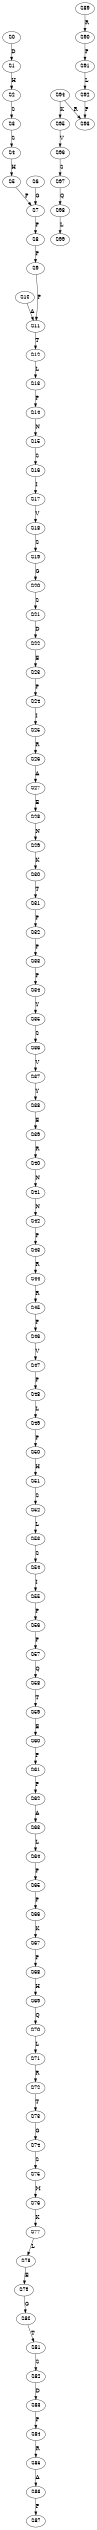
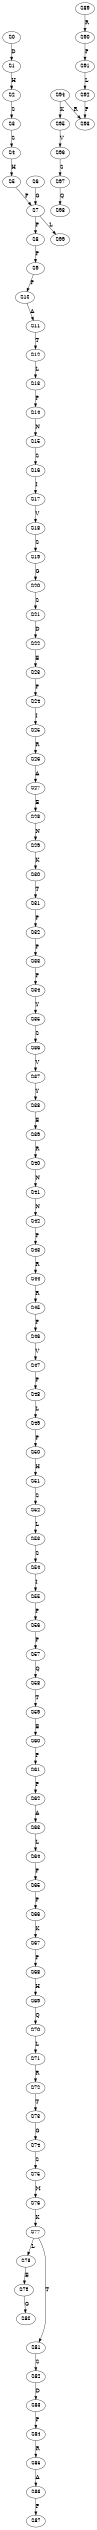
  strict digraph {
    S0
    S1
    S2
    S3
    S4
    S5
    S7
    S6
    S8
    S9
    S10
    S11
    S12
    S13
    S14
    S15
    S16
    S17
    S18
    S19
    S20
    S21
    S22
    S23
    S24
    S25
    S26
    S27
    S28
    S29
    S30
    S31
    S32
    S33
    S34
    S35
    S36
    S37
    S38
    S39
    S40
    S41
    S42
    S43
    S44
    S45
    S46
    S47
    S48
    S49
    S50
    S51
    S52
    S53
    S54
    S55
    S56
    S57
    S58
    S59
    S60
    S61
    S62
    S63
    S64
    S65
    S66
    S67
    S68
    S69
    S70
    S71
    S72
    S73
    S74
    S75
    S76
    S77
    S78
    S79
    S80
    S81
    S82
    S83
    S84
    S85
    S86
    S87
    S89
    S90
    S91
    S92
    S93
    S94
    S95
    S96
    S97
    S98
    S99
    S0 -> S1 [label=D]
    S1 -> S2 [label=H]
    S2 -> S3 [label=S]
    S3 -> S4 [label=S]
    S4 -> S5 [label=H]
    S5 -> S7 [label=P]
    S7 -> S8 [label=P]
    S6 -> S7 [label=G]
    S8 -> S9 [label=P]
-   S9 -> S11 [label=P]
+   S9 -> S10 [label=P]
    S10 -> S11 [label=A]
    S11 -> S12 [label=T]
    S12 -> S13 [label=L]
    S13 -> S14 [label=P]
    S14 -> S15 [label=N]
    S15 -> S16 [label=S]
    S16 -> S17 [label=I]
    S17 -> S18 [label=V]
    S18 -> S19 [label=S]
    S19 -> S20 [label=G]
    S20 -> S21 [label=S]
    S21 -> S22 [label=D]
    S22 -> S23 [label=E]
    S23 -> S24 [label=P]
    S24 -> S25 [label=I]
    S25 -> S26 [label=R]
    S26 -> S27 [label=A]
    S27 -> S28 [label=E]
    S28 -> S29 [label=N]
    S29 -> S30 [label=K]
    S30 -> S31 [label=T]
    S31 -> S32 [label=P]
    S32 -> S33 [label=P]
    S33 -> S34 [label=P]
    S34 -> S35 [label=Y]
    S35 -> S36 [label=S]
    S36 -> S37 [label=V]
    S37 -> S38 [label=Y]
    S38 -> S39 [label=E]
    S39 -> S40 [label=R]
    S40 -> S41 [label=N]
    S41 -> S42 [label=N]
    S42 -> S43 [label=P]
    S43 -> S44 [label=R]
    S44 -> S45 [label=R]
    S45 -> S46 [label=P]
    S46 -> S47 [label=V]
    S47 -> S48 [label=P]
    S48 -> S49 [label=L]
    S49 -> S50 [label=P]
    S50 -> S51 [label=H]
    S51 -> S52 [label=S]
    S52 -> S53 [label=L]
    S53 -> S54 [label=S]
    S54 -> S55 [label=I]
    S55 -> S56 [label=P]
    S56 -> S57 [label=P]
    S57 -> S58 [label=Q]
    S58 -> S59 [label=T]
    S59 -> S60 [label=E]
    S60 -> S61 [label=P]
    S61 -> S62 [label=P]
    S62 -> S63 [label=A]
    S63 -> S64 [label=L]
    S64 -> S65 [label=P]
    S65 -> S66 [label=P]
    S66 -> S67 [label=K]
    S67 -> S68 [label=P]
    S68 -> S69 [label=H]
    S69 -> S70 [label=Q]
    S70 -> S71 [label=L]
    S71 -> S72 [label=R]
    S72 -> S73 [label=T]
    S73 -> S74 [label=G]
    S74 -> S75 [label=S]
    S75 -> S76 [label=M]
    S76 -> S77 [label=K]
    S77 -> S78 [label=L]
    S78 -> S79 [label=E]
    S79 -> S80 [label=G]
-   S80 -> S81 [label=T]
+   S77 -> S81 [label=T]
    S81 -> S82 [label=S]
    S82 -> S83 [label=D]
    S83 -> S84 [label=P]
    S84 -> S85 [label=R]
    S85 -> S86 [label=A]
    S86 -> S87 [label=P]
    S89 -> S90 [label=R]
    S90 -> S91 [label=P]
    S91 -> S92 [label=L]
    S92 -> S93 [label=P]
    S94 -> S93 [label=R]
    S94 -> S95 [label=K]
    S95 -> S96 [label=V]
    S96 -> S97 [label=S]
    S97 -> S98 [label=Q]
-   S98 -> S99 [label=L]
+   S7 -> S99 [label=L]
  }
